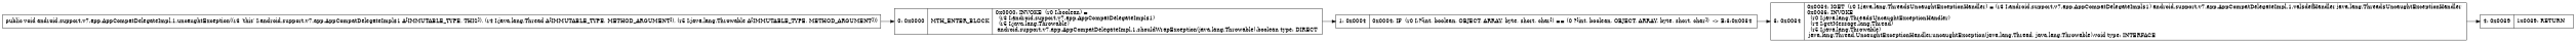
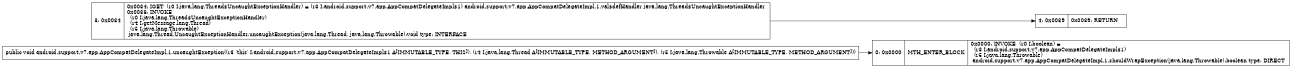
  digraph {
    rankdir=LR
    node [shape=record]
    n1 [label="{0\:\ 0x0000|MTH_ENTER_BLOCK\l|0x0000: INVOKE  (r0 I:boolean) = \l  (r3 I:android.support.v7.app.AppCompatDelegateImpl$1)\l  (r5 I:java.lang.Throwable)\l android.support.v7.app.AppCompatDelegateImpl.1.shouldWrapException(java.lang.Throwable):boolean type: DIRECT \l}"]
-   n2 [label="{1\:\ 0x0004|0x0004: IF  (r0 I:?[int, boolean, OBJECT, ARRAY, byte, short, char]) == (0 ?[int, boolean, OBJECT, ARRAY, byte, short, char])  \-\> B:3:0x0034 \l}"]
    n3 [label="{3\:\ 0x0034|0x0034: IGET  (r0 I:java.lang.Thread$UncaughtExceptionHandler) = (r3 I:android.support.v7.app.AppCompatDelegateImpl$1) android.support.v7.app.AppCompatDelegateImpl.1.val$defHandler java.lang.Thread$UncaughtExceptionHandler \l0x0036: INVOKE  \l  (r0 I:java.lang.Thread$UncaughtExceptionHandler)\l  (r4 I:getMessage.lang.Thread)\l  (r5 I:java.lang.Throwable)\l java.lang.Thread.UncaughtExceptionHandler.uncaughtException(java.lang.Thread, java.lang.Throwable):void type: INTERFACE \l}"]
-   n4 [label="{4\:\ 0x0039|1x0039: RETURN   \l}"]
+   n4 [label="{4\:\ 0x0039|0x0039: RETURN   \l}"]
    n5 [label="{public void android.support.v7.app.AppCompatDelegateImpl.1.uncaughtException((r3 'this' I:android.support.v7.app.AppCompatDelegateImpl$1 A[IMMUTABLE_TYPE, THIS]), (r4 I:java.lang.Thread A[IMMUTABLE_TYPE, METHOD_ARGUMENT]), (r5 I:java.lang.Throwable A[IMMUTABLE_TYPE, METHOD_ARGUMENT])) }"]
-   n1 -> n2
-   n2 -> n3
    n3 -> n4
    n5 -> n1
  }
